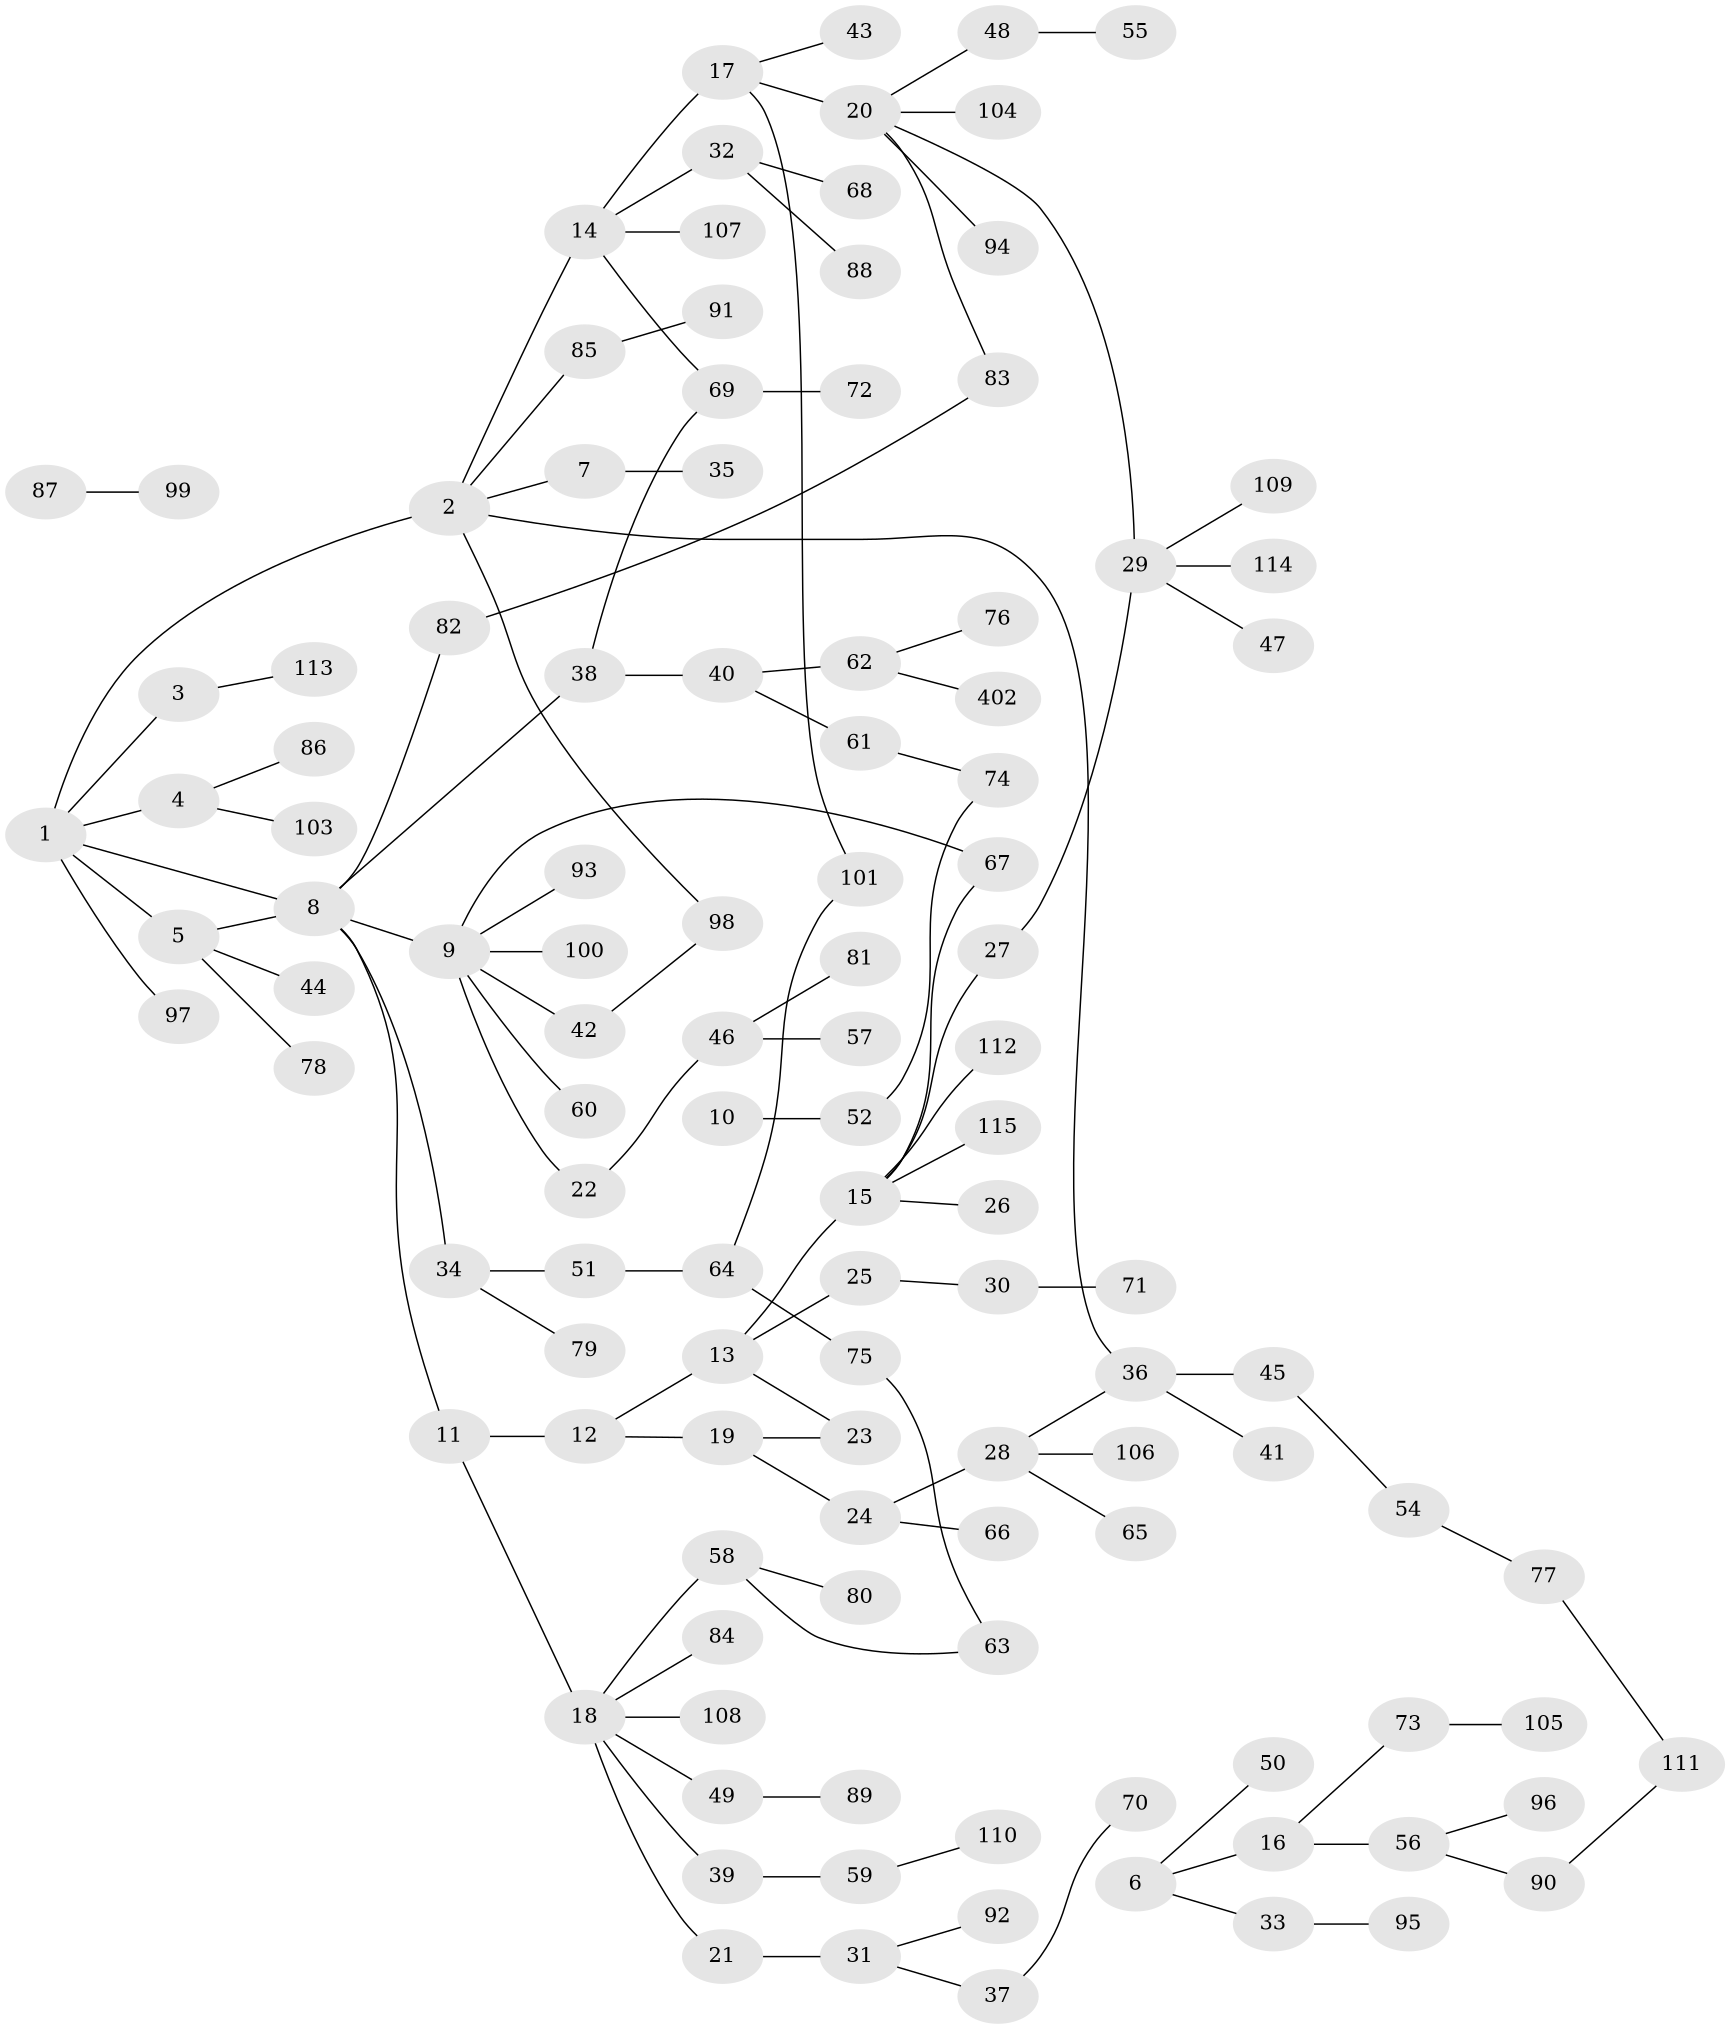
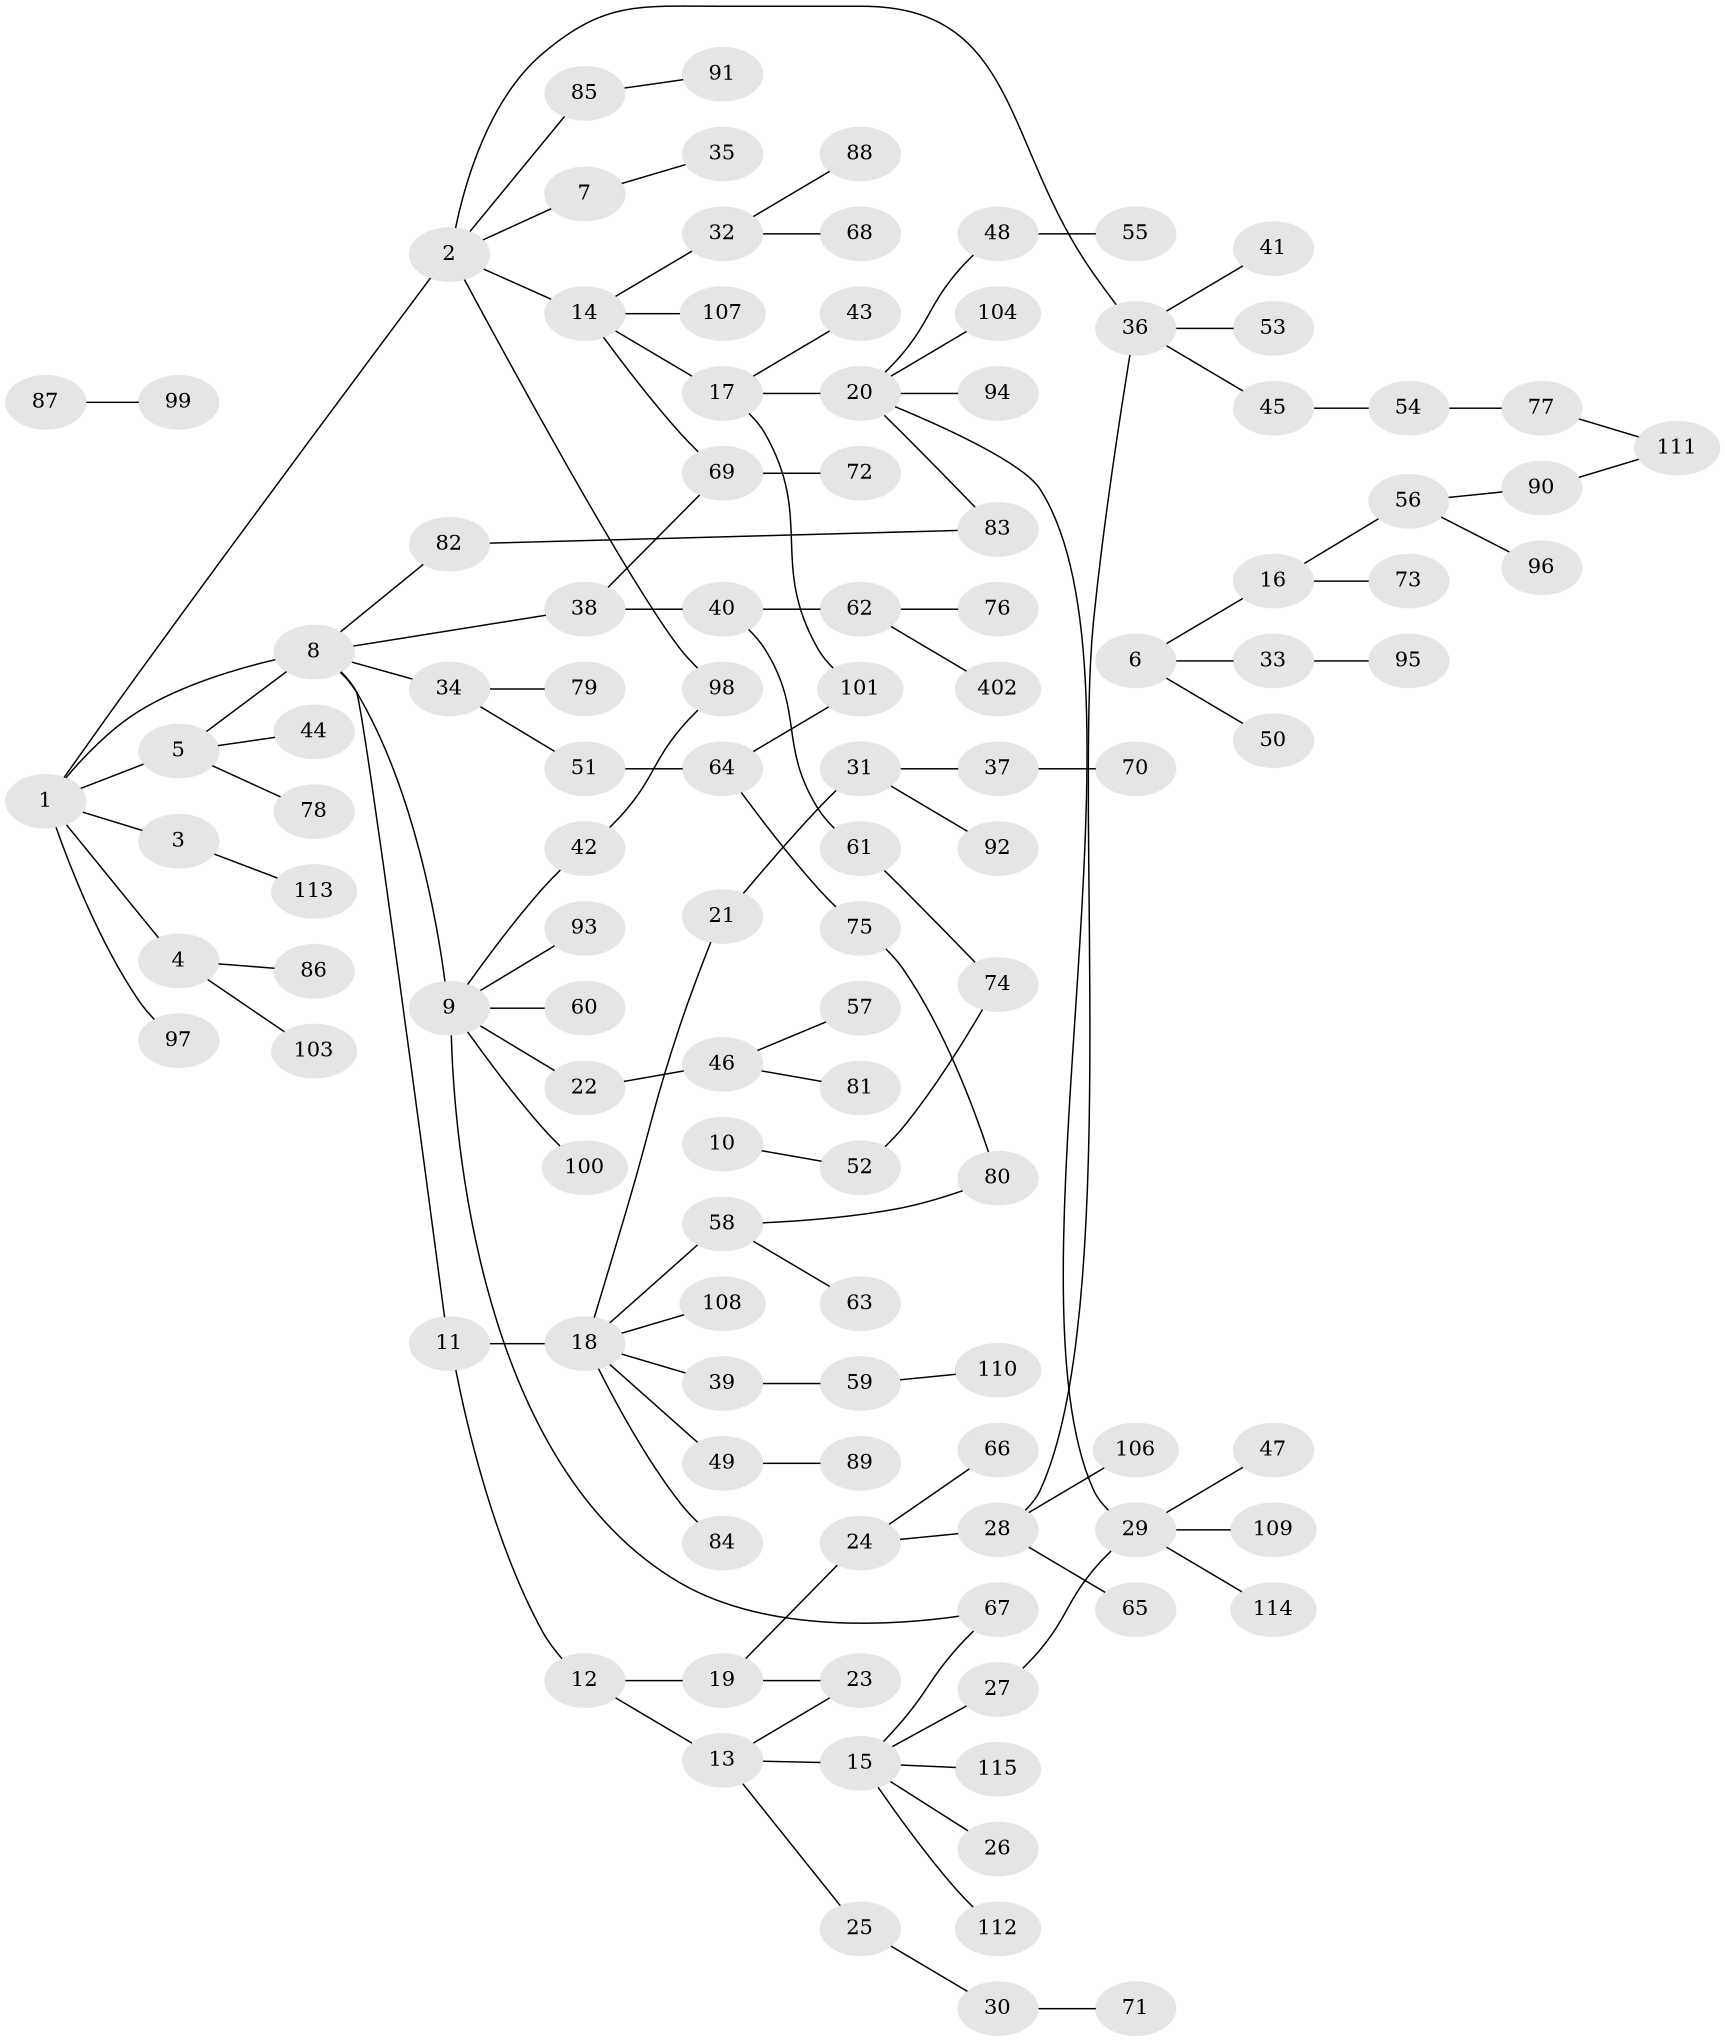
  graph {
    rankdir=LR
    node [color=gray90 style=filled]
    1
    2
    3
    4
    5
    8
    97
    7
    14
    36
    85
    98
    113
    86
    103
    44
    78
    6
    16
    33
    50
    9
    11
    34
    38
    82
    35
    17
    32
    69
    107
    41
    45
+   53
    91
    56
    73
    95
    22
    42
    60
    67
    93
    100
    12
    18
    51
    79
    40
    83
    10
    52
    46
    74
    13
    19
    21
    39
    49
    58
    84
    108
    15
    23
    25
    24
    26
    27
    112
    115
    30
    20
    43
    101
    68
    88
    72
    29
    90
    96
-   105
    48
    94
    104
    31
    59
    89
    80
    63
    28
    66
    47
    109
    114
    55
    37
    92
    57
    81
    65
    106
    71
    70
    64
    54
    61
    62
    110
    76
    n110 [label=402]
    87
    99
    77
    75
    111
    1 -- 2
    1 -- 3
    1 -- 4
    1 -- 5
    1 -- 8
    1 -- 97
    2 -- 7
    2 -- 14
    2 -- 36
    2 -- 85
    2 -- 98
    3 -- 113
    4 -- 86
    4 -- 103
    5 -- 8
    5 -- 44
    5 -- 78
    8 -- 9
    8 -- 11
    8 -- 34
    8 -- 38
    8 -- 82
    7 -- 35
    14 -- 17
    14 -- 32
    14 -- 69
    14 -- 107
    36 -- 41
    36 -- 45
+   36 -- 53
    85 -- 91
    6 -- 16
    6 -- 33
    6 -- 50
    16 -- 56
    16 -- 73
    33 -- 95
    9 -- 22
    9 -- 42
    9 -- 60
    9 -- 67
    9 -- 93
    9 -- 100
    11 -- 12
    11 -- 18
    34 -- 51
    34 -- 79
    38 -- 69
    38 -- 40
    82 -- 83
    17 -- 20
    17 -- 43
    17 -- 101
    32 -- 68
    32 -- 88
    69 -- 72
    45 -- 54
    56 -- 90
    56 -- 96
-   73 -- 105
    22 -- 46
    42 -- 98
    12 -- 13
    12 -- 19
    18 -- 21
    18 -- 39
    18 -- 49
    18 -- 58
    18 -- 84
    18 -- 108
    51 -- 64
    40 -- 61
    40 -- 62
    10 -- 52
    52 -- 74
    46 -- 57
    46 -- 81
    13 -- 15
    13 -- 23
    13 -- 25
    19 -- 23
    19 -- 24
    21 -- 31
    39 -- 59
    49 -- 89
    58 -- 80
    58 -- 63
    15 -- 67
    15 -- 26
    15 -- 27
    15 -- 112
    15 -- 115
    25 -- 30
    24 -- 28
    24 -- 66
    27 -- 29
    30 -- 71
    20 -- 83
    20 -- 29
    20 -- 48
    20 -- 94
    20 -- 104
    29 -- 47
    29 -- 109
    29 -- 114
    90 -- 111
    48 -- 55
    31 -- 37
    31 -- 92
    59 -- 110
    28 -- 36
    28 -- 65
    28 -- 106
    37 -- 70
    64 -- 101
    64 -- 75
    54 -- 77
    61 -- 74
    62 -- 76
    62 -- n110
    87 -- 99
    77 -- 111
-   75 -- 63
+   75 -- 80
  }
